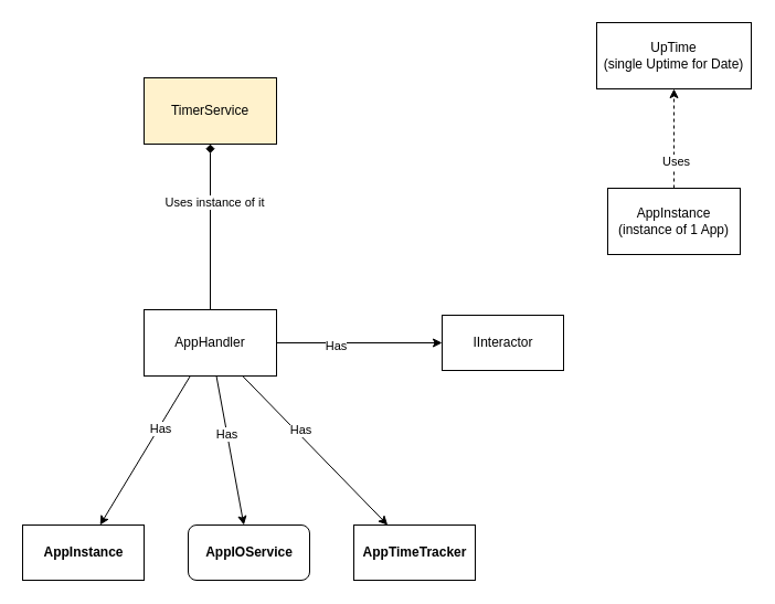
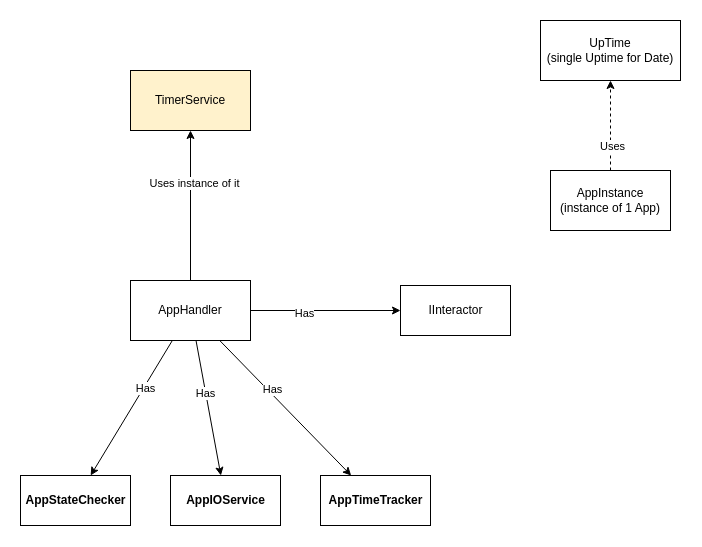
  <mxCell id="0" />
  <mxCell id="1" parent="0" />
  <mxCell id="2" style="edgeStyle=none;html=1;dashed=1;" parent="1" source="4" target="5" edge="1"><mxGeometry relative="1" as="geometry" /></mxCell>
  <mxCell id="3" value="Uses" style="edgeLabel;html=1;align=center;verticalAlign=middle;resizable=0;points=[];" parent="2" vertex="1" connectable="0"><mxGeometry x="-0.422" y="-1" relative="1" as="geometry"><mxPoint y="1" as="offset" /></mxGeometry></mxCell>
  <mxCell id="4" value="AppInstance&lt;br&gt;(instance of 1 App)" style="rounded=0;whiteSpace=wrap;html=1;" parent="1" vertex="1"><mxGeometry x="550" y="170" width="120" height="60" as="geometry" /></mxCell>
  <mxCell id="5" value="UpTime&lt;br&gt;(single Uptime for Date)" style="rounded=0;whiteSpace=wrap;html=1;" parent="1" vertex="1"><mxGeometry x="540" y="20" width="140" height="60" as="geometry" /></mxCell>
- <mxCell id="6" value="&lt;b&gt;AppIOService&lt;/b&gt;" style="html=1;rounded=1;" parent="1" vertex="1"><mxGeometry x="170" y="475" width="110" height="50" as="geometry" /></mxCell>
- <mxCell id="7" value="&lt;b&gt;AppInstance&lt;/b&gt;" style="html=1;" parent="1" vertex="1"><mxGeometry x="20" y="475" width="110" height="50" as="geometry" /></mxCell>
+ <mxCell id="6" value="&lt;b&gt;AppIOService&lt;/b&gt;" style="html=1;" parent="1" vertex="1"><mxGeometry x="170" y="475" width="110" height="50" as="geometry" /></mxCell>
+ <mxCell id="7" value="&lt;b&gt;AppStateChecker&lt;/b&gt;" style="html=1;" parent="1" vertex="1"><mxGeometry x="20" y="475" width="110" height="50" as="geometry" /></mxCell>
  <mxCell id="8" value="&lt;b&gt;AppTimeTracker&lt;/b&gt;" style="html=1;" parent="1" vertex="1"><mxGeometry x="320" y="475" width="110" height="50" as="geometry" /></mxCell>
  <mxCell id="9" value="IInteractor" style="html=1;" parent="1" vertex="1"><mxGeometry x="400" y="285" width="110" height="50" as="geometry" /></mxCell>
- <mxCell id="10" style="edgeStyle=none;html=1;endArrow=diamond;" parent="1" source="20" target="21" edge="1"><mxGeometry relative="1" as="geometry" /></mxCell>
+ <mxCell id="10" style="edgeStyle=none;html=1;" parent="1" source="20" target="21" edge="1"><mxGeometry relative="1" as="geometry" /></mxCell>
  <mxCell id="11" value="Uses instance of it" style="edgeLabel;html=1;align=center;verticalAlign=middle;resizable=0;points=[];" parent="10" vertex="1" connectable="0"><mxGeometry x="0.326" y="-3" relative="1" as="geometry"><mxPoint y="1" as="offset" /></mxGeometry></mxCell>
  <mxCell id="12" style="edgeStyle=none;html=1;" parent="1" source="20" target="9" edge="1"><mxGeometry relative="1" as="geometry" /></mxCell>
  <mxCell id="13" value="Has" style="edgeLabel;html=1;align=center;verticalAlign=middle;resizable=0;points=[];" parent="12" vertex="1" connectable="0"><mxGeometry x="-0.29" y="-2" relative="1" as="geometry"><mxPoint as="offset" /></mxGeometry></mxCell>
  <mxCell id="14" style="edgeStyle=none;html=1;" parent="1" source="20" target="8" edge="1"><mxGeometry relative="1" as="geometry" /></mxCell>
  <mxCell id="15" value="Has" style="edgeLabel;html=1;align=center;verticalAlign=middle;resizable=0;points=[];" parent="14" vertex="1" connectable="0"><mxGeometry x="-0.26" y="3" relative="1" as="geometry"><mxPoint x="1" as="offset" /></mxGeometry></mxCell>
  <mxCell id="16" style="edgeStyle=none;html=1;" parent="1" source="20" target="6" edge="1"><mxGeometry relative="1" as="geometry" /></mxCell>
  <mxCell id="17" value="Has" style="edgeLabel;html=1;align=center;verticalAlign=middle;resizable=0;points=[];" parent="16" vertex="1" connectable="0"><mxGeometry x="-0.227" y="-1" relative="1" as="geometry"><mxPoint as="offset" /></mxGeometry></mxCell>
  <mxCell id="18" style="edgeStyle=none;html=1;" parent="1" source="20" target="7" edge="1"><mxGeometry relative="1" as="geometry" /></mxCell>
  <mxCell id="19" value="Has" style="edgeLabel;html=1;align=center;verticalAlign=middle;resizable=0;points=[];" parent="18" vertex="1" connectable="0"><mxGeometry x="-0.304" y="1" relative="1" as="geometry"><mxPoint as="offset" /></mxGeometry></mxCell>
  <mxCell id="20" value="AppHandler" style="whiteSpace=wrap;html=1;" parent="1" vertex="1"><mxGeometry x="130" y="280" width="120" height="60" as="geometry" /></mxCell>
  <mxCell id="21" value="TimerService" style="whiteSpace=wrap;html=1;fillColor=#fff2cc;" parent="1" vertex="1"><mxGeometry x="130" y="70" width="120" height="60" as="geometry" /></mxCell>
